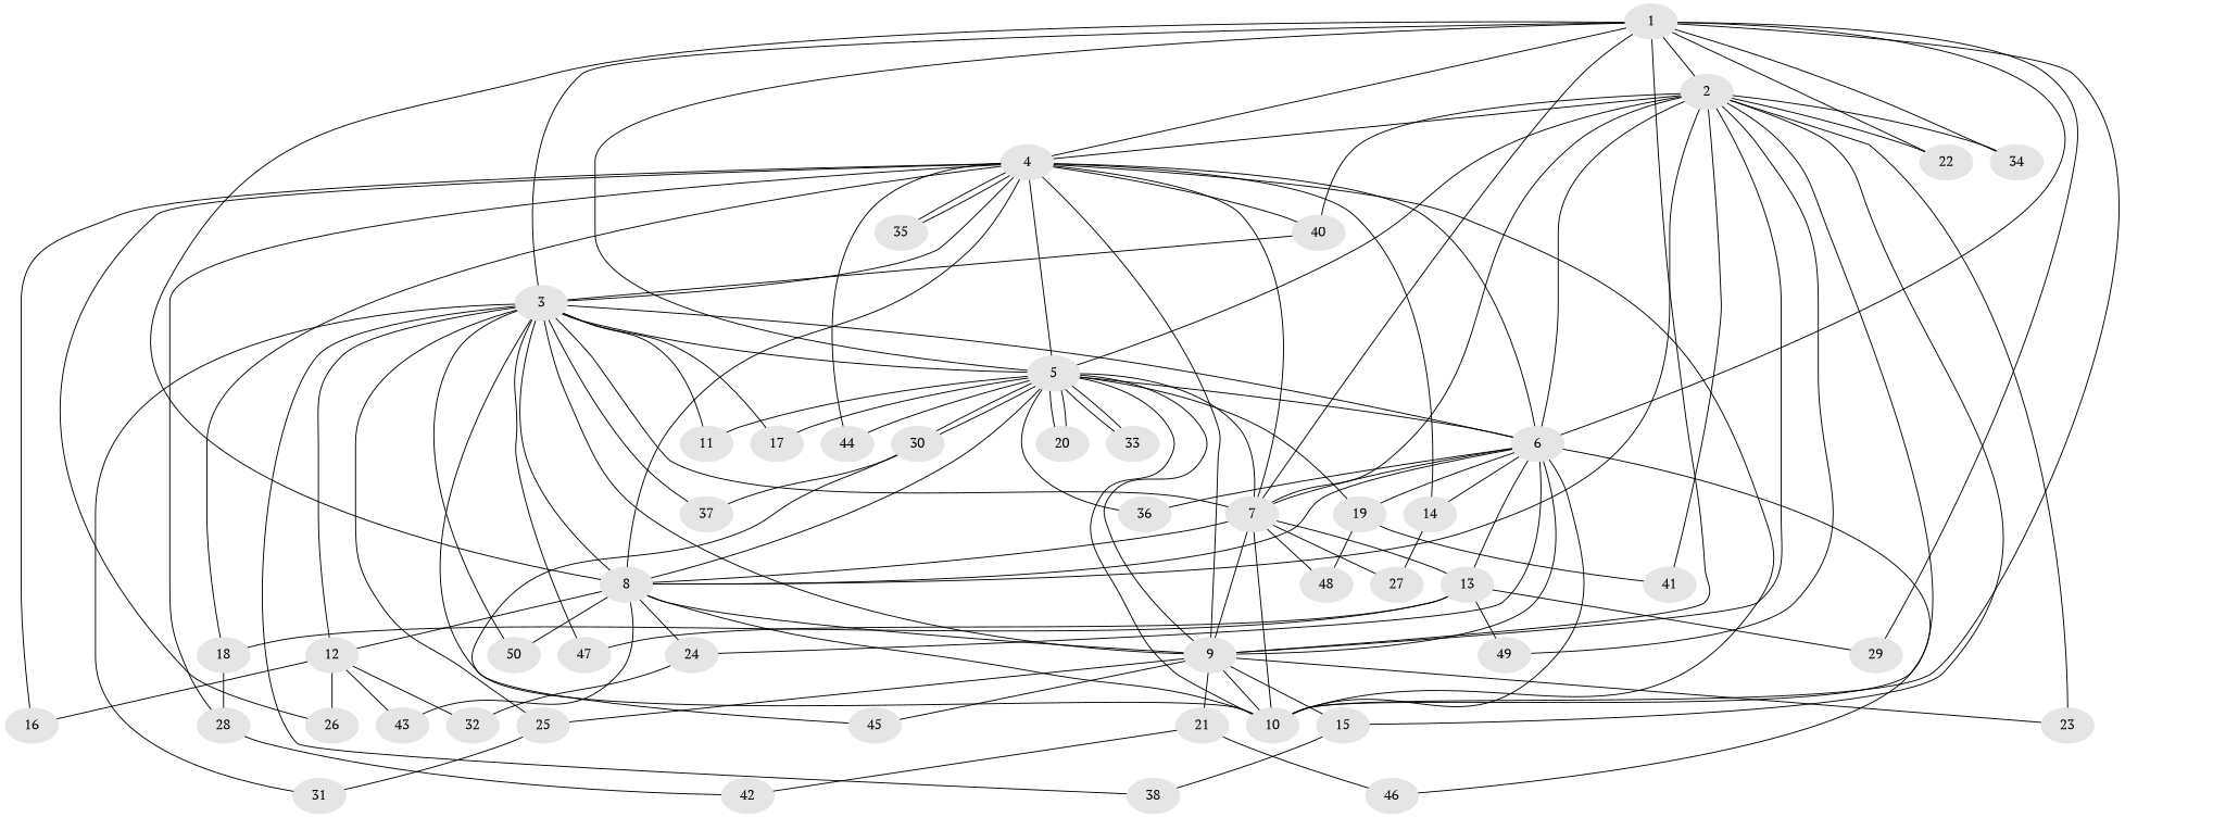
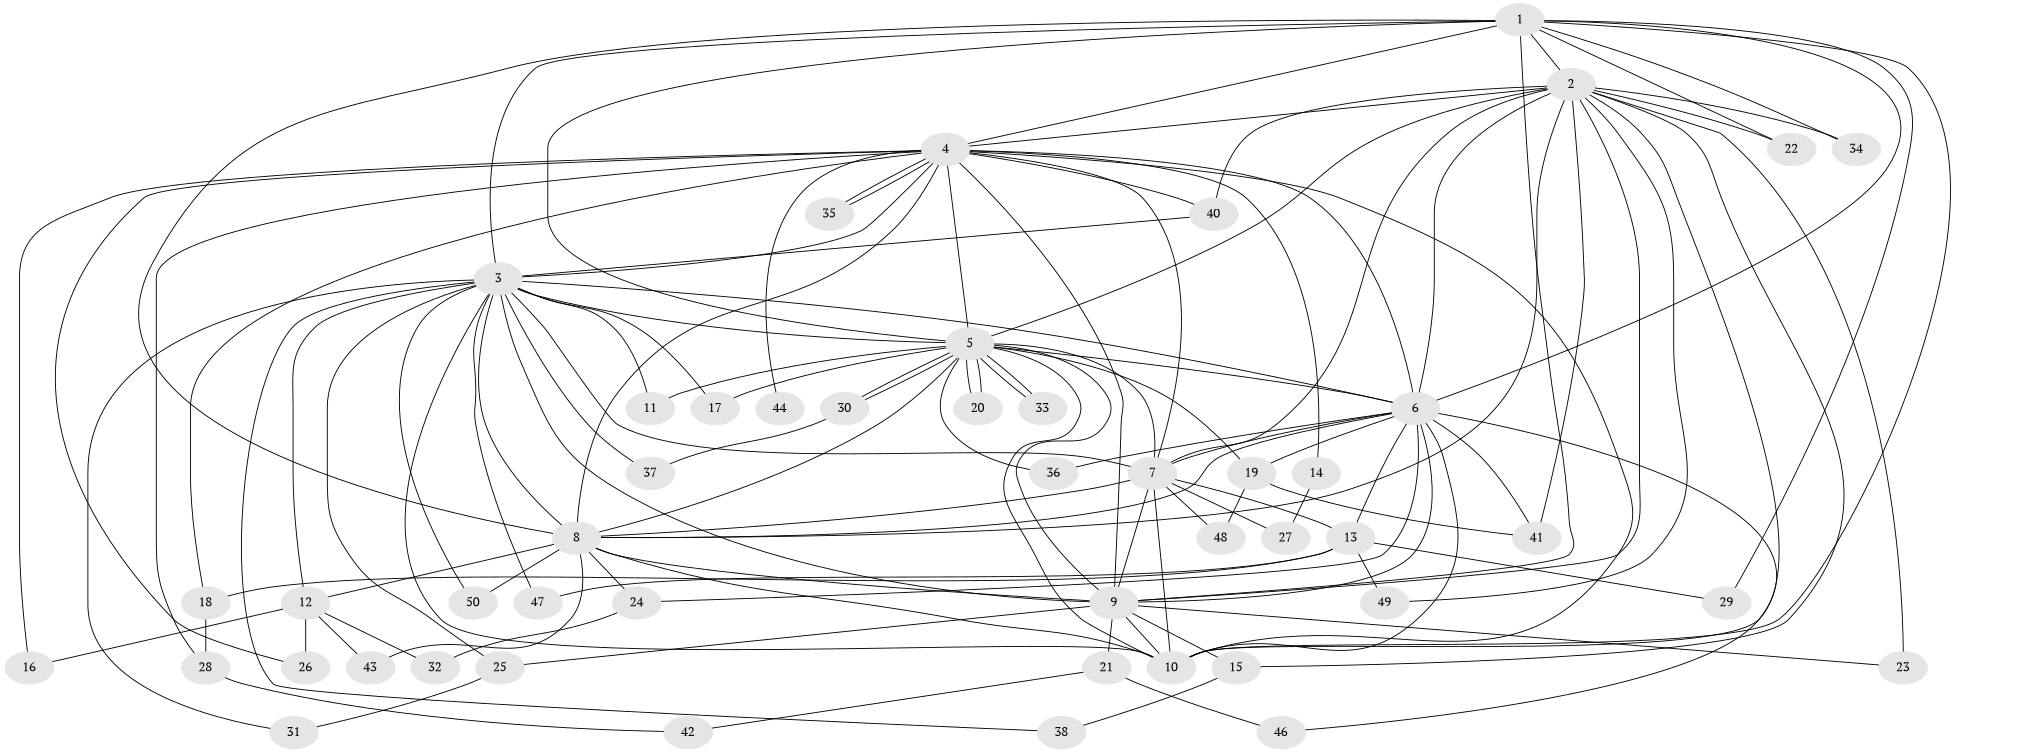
  graph {
    fontname="PT Serif"
    node [color=gray90 fontname="PT Serif" style=filled]
    edge [fontname="PT Serif"]
    1
    2
    3
    4
    5
    6
    7
    8
    9
    10
    22
    29
    34
    15
    23
    40
    41
    49
    11
    12
    17
    25
    31
    37
    38
    47
    50
    14
    16
    18
    26
    28
    35
    44
    19
    20
    30
    33
    36
    13
    24
    46
    27
    48
    43
    21
-   45
    42
    32
    1 -- 2
    1 -- 3
    1 -- 4
    1 -- 5
    1 -- 6
-   1 -- 7
    1 -- 8
    1 -- 9
    1 -- 10
    1 -- 22
    1 -- 29
    1 -- 34
    2 -- 4
    2 -- 5
    2 -- 6
    2 -- 7
    2 -- 8
    2 -- 9
    2 -- 10
    2 -- 22
    2 -- 34
    2 -- 15
    2 -- 23
    2 -- 40
    2 -- 41
    2 -- 49
    3 -- 4
    3 -- 5
    3 -- 6
    3 -- 7
    3 -- 8
    3 -- 9
    3 -- 10
    3 -- 11
    3 -- 12
    3 -- 17
    3 -- 25
    3 -- 31
    3 -- 37
    3 -- 38
    3 -- 47
    3 -- 50
    4 -- 5
    4 -- 6
    4 -- 7
    4 -- 8
    4 -- 9
    4 -- 10
    4 -- 40
    4 -- 14
    4 -- 16
    4 -- 18
    4 -- 26
    4 -- 28
    4 -- 35
    4 -- 35
    4 -- 44
    5 -- 6
    5 -- 7
    5 -- 8
    5 -- 9
    5 -- 10
    5 -- 11
    5 -- 17
-   5 -- 44
    5 -- 19
    5 -- 20
    5 -- 20
    5 -- 30
    5 -- 30
    5 -- 33
    5 -- 33
    5 -- 36
    6 -- 7
    6 -- 8
    6 -- 9
    6 -- 10
-   6 -- 14
+   6 -- 41
    6 -- 19
    6 -- 36
    6 -- 13
    6 -- 24
    6 -- 46
    7 -- 8
    7 -- 9
    7 -- 10
    7 -- 13
    7 -- 27
    7 -- 48
    8 -- 9
    8 -- 10
    8 -- 12
    8 -- 50
    8 -- 24
    8 -- 43
    9 -- 10
    9 -- 15
    9 -- 23
    9 -- 25
    9 -- 21
-   9 -- 45
    15 -- 38
    40 -- 3
    12 -- 16
    12 -- 26
    12 -- 43
    12 -- 32
    25 -- 31
    14 -- 27
    18 -- 28
    28 -- 42
    19 -- 41
    19 -- 48
    30 -- 37
-   30 -- 45
    13 -- 29
    13 -- 49
    13 -- 47
    13 -- 18
    24 -- 32
    21 -- 46
    21 -- 42
  }
